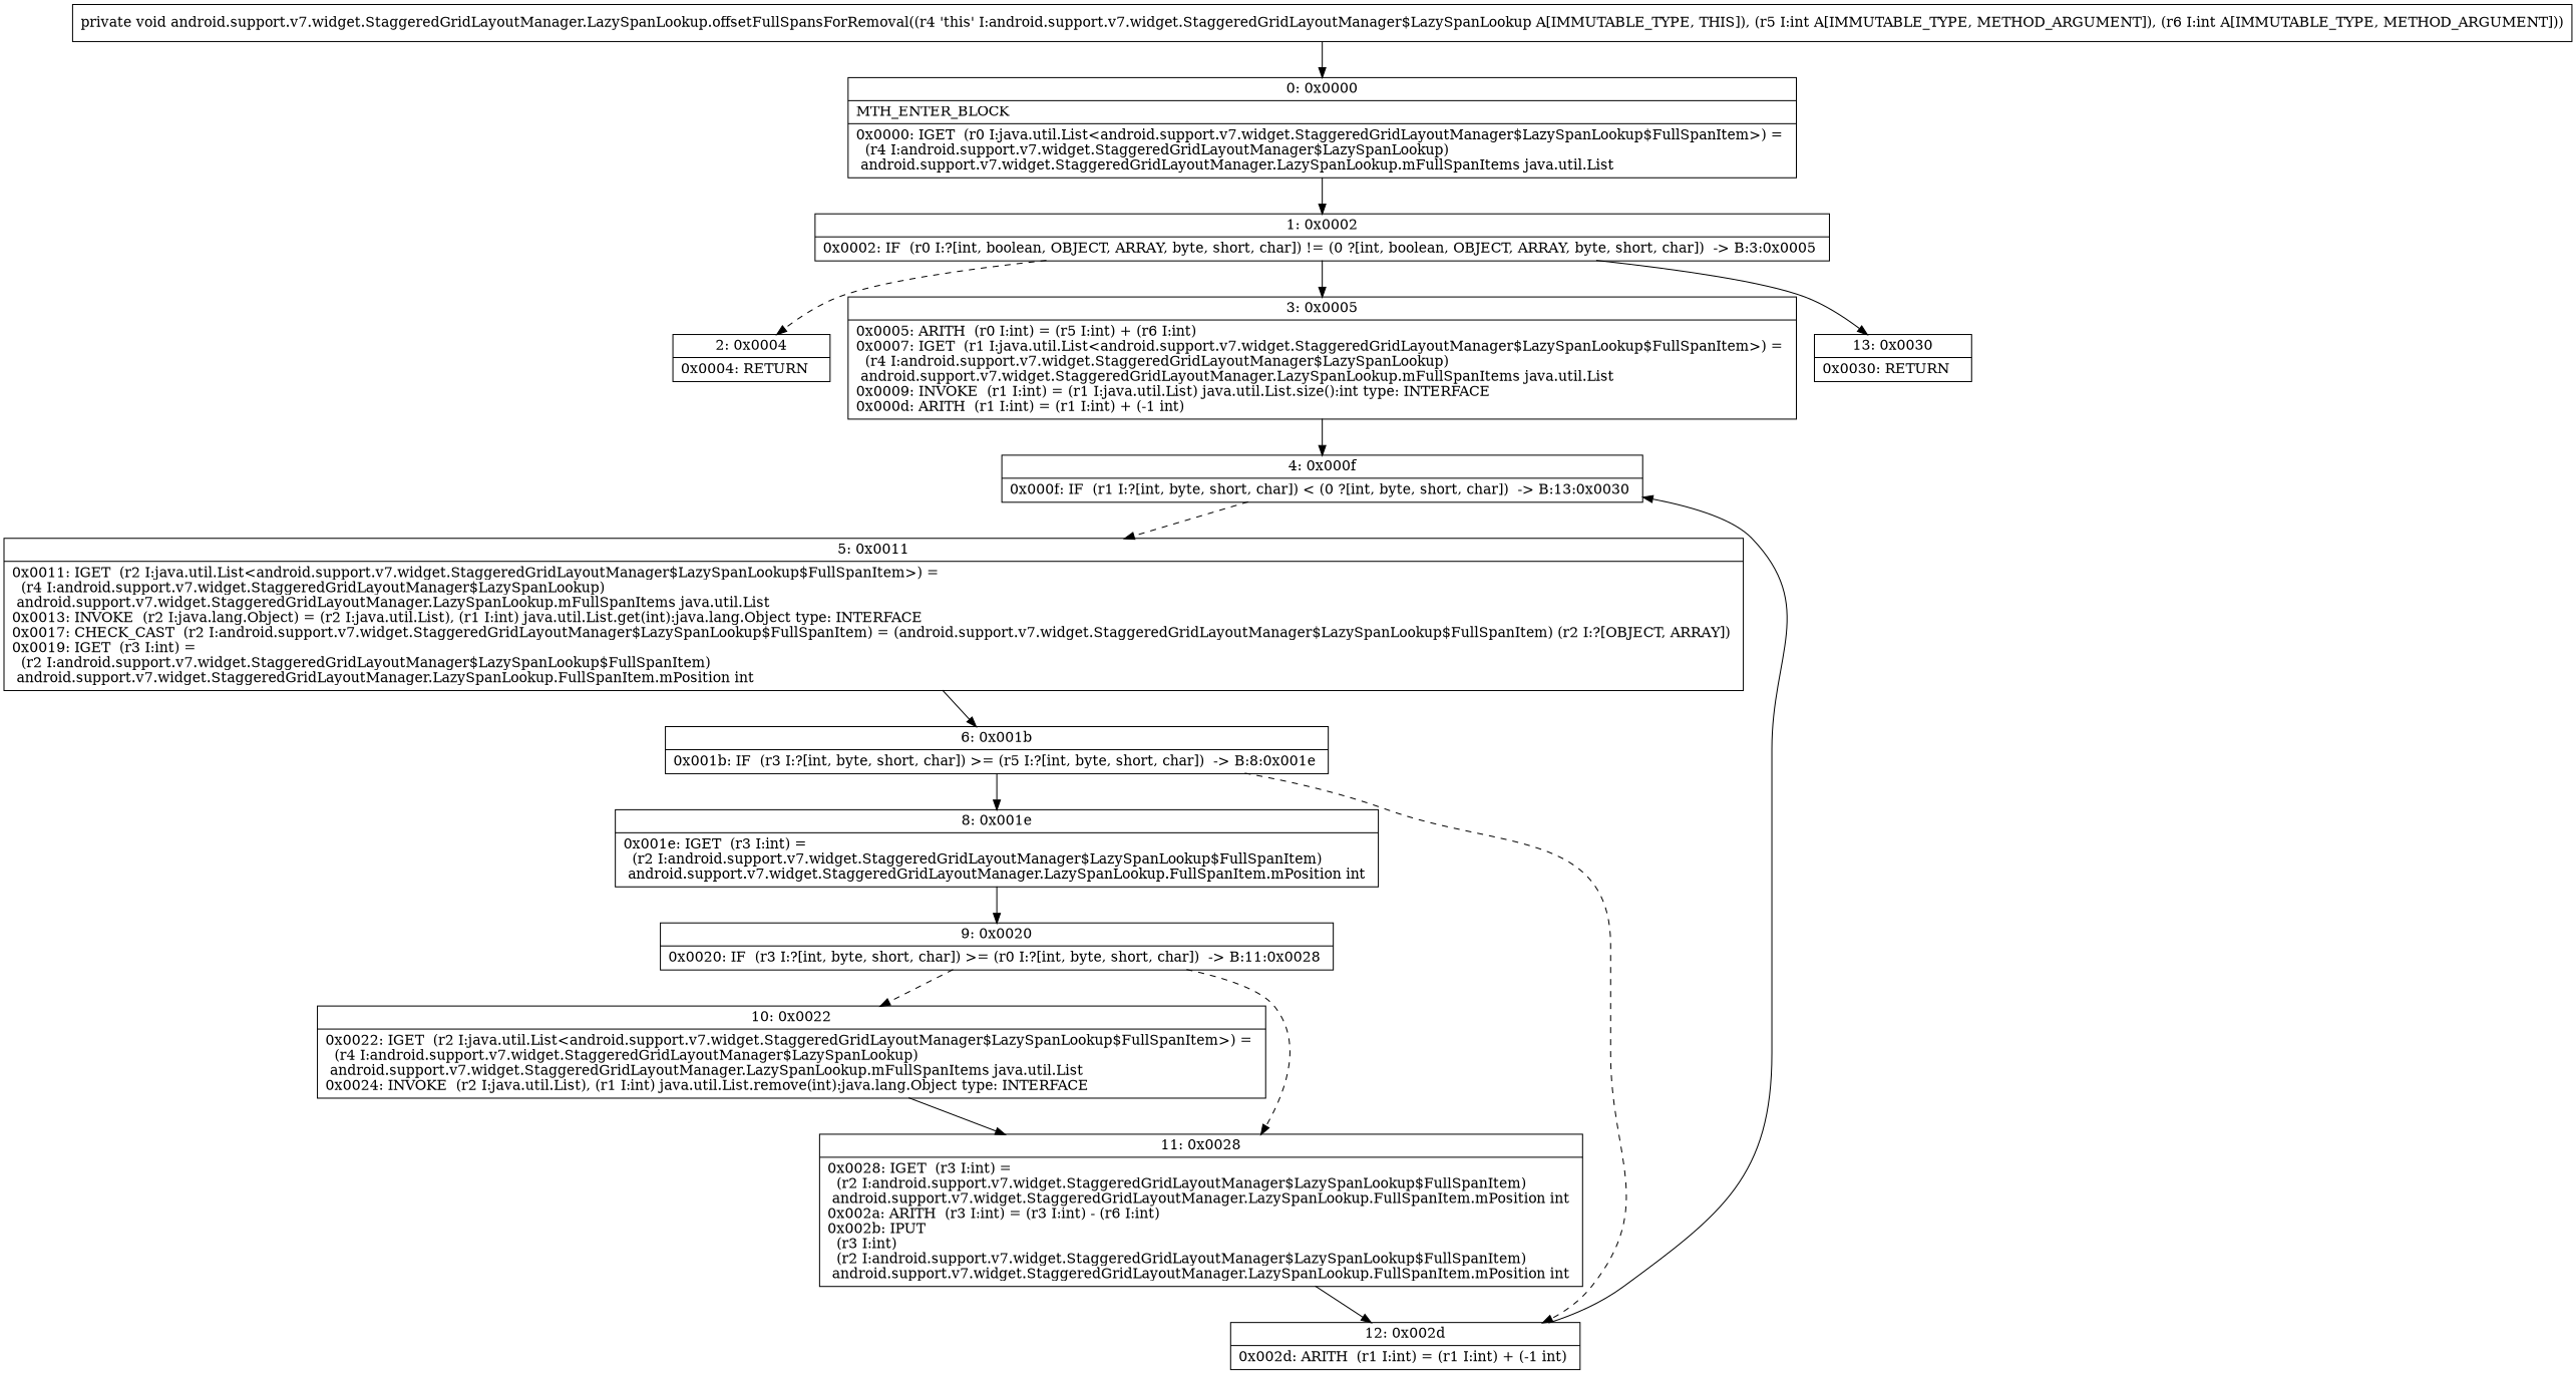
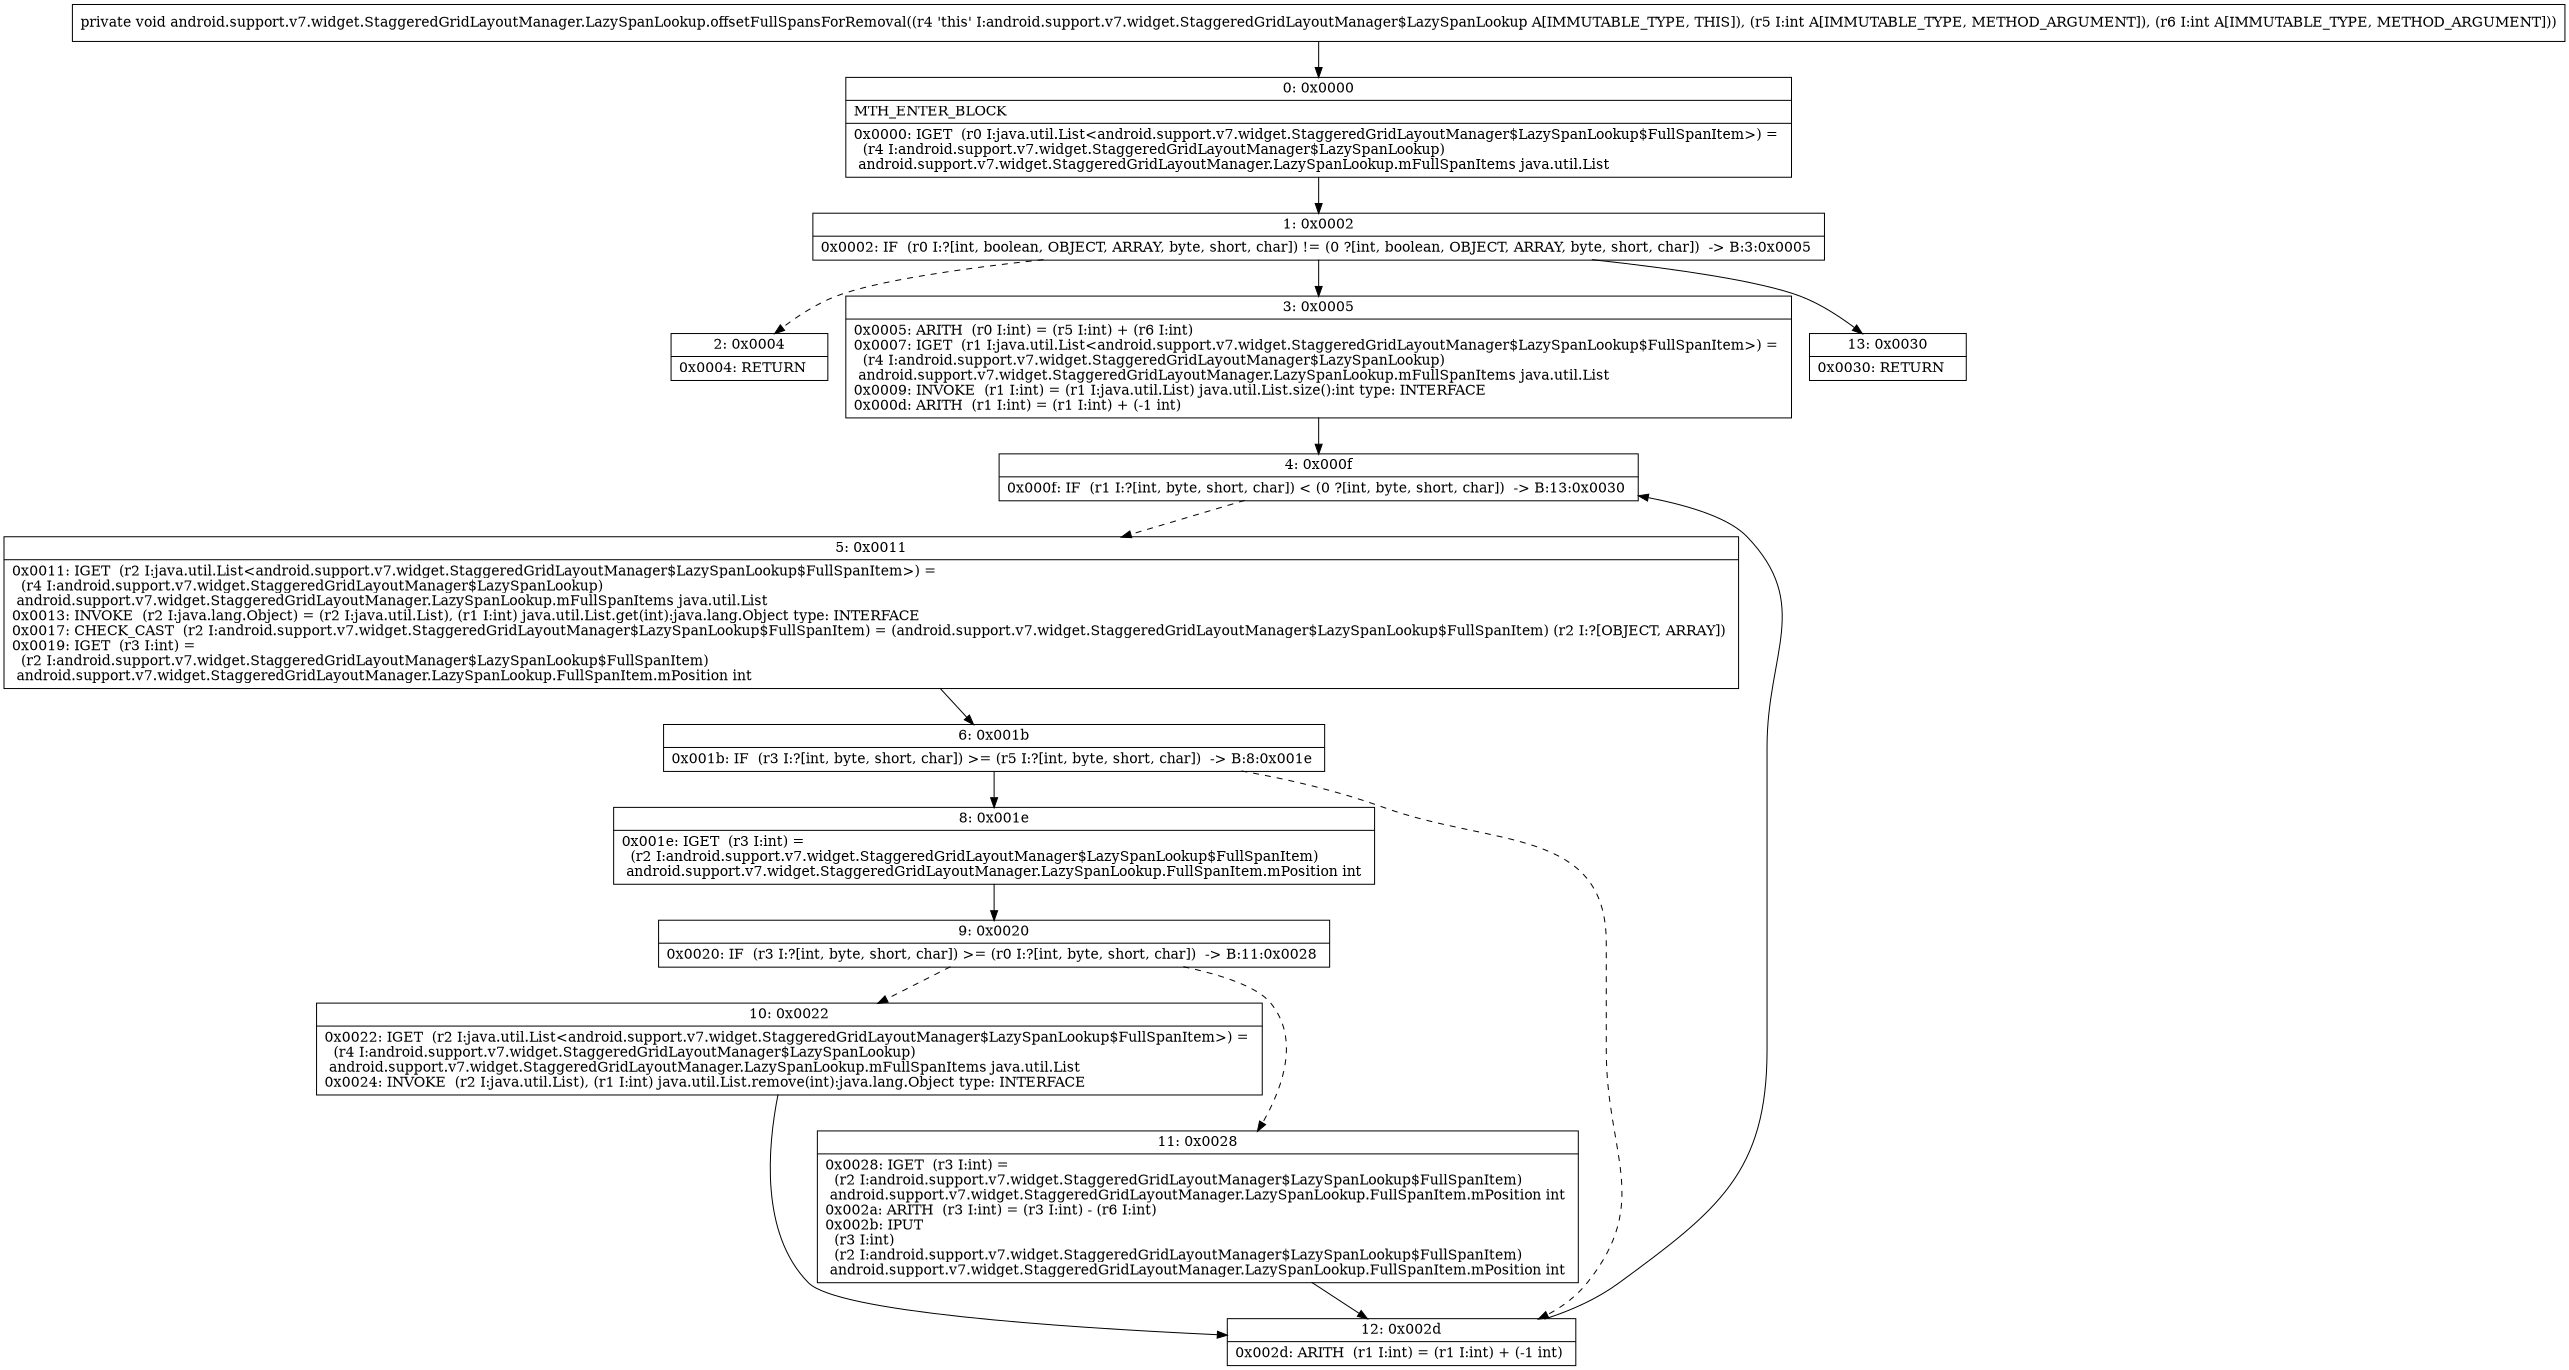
  digraph {
    node [shape=record]
    n1 [label="{0\:\ 0x0000|MTH_ENTER_BLOCK\l|0x0000: IGET  (r0 I:java.util.List\<android.support.v7.widget.StaggeredGridLayoutManager$LazySpanLookup$FullSpanItem\>) = \l  (r4 I:android.support.v7.widget.StaggeredGridLayoutManager$LazySpanLookup)\l android.support.v7.widget.StaggeredGridLayoutManager.LazySpanLookup.mFullSpanItems java.util.List \l}"]
    n2 [label="{1\:\ 0x0002|0x0002: IF  (r0 I:?[int, boolean, OBJECT, ARRAY, byte, short, char]) != (0 ?[int, boolean, OBJECT, ARRAY, byte, short, char])  \-\> B:3:0x0005 \l}"]
    n3 [label="{2\:\ 0x0004|0x0004: RETURN   \l}"]
    n4 [label="{3\:\ 0x0005|0x0005: ARITH  (r0 I:int) = (r5 I:int) + (r6 I:int) \l0x0007: IGET  (r1 I:java.util.List\<android.support.v7.widget.StaggeredGridLayoutManager$LazySpanLookup$FullSpanItem\>) = \l  (r4 I:android.support.v7.widget.StaggeredGridLayoutManager$LazySpanLookup)\l android.support.v7.widget.StaggeredGridLayoutManager.LazySpanLookup.mFullSpanItems java.util.List \l0x0009: INVOKE  (r1 I:int) = (r1 I:java.util.List) java.util.List.size():int type: INTERFACE \l0x000d: ARITH  (r1 I:int) = (r1 I:int) + (\-1 int) \l}"]
    n5 [label="{13\:\ 0x0030|0x0030: RETURN   \l}"]
    n6 [label="{4\:\ 0x000f|0x000f: IF  (r1 I:?[int, byte, short, char]) \< (0 ?[int, byte, short, char])  \-\> B:13:0x0030 \l}"]
    n7 [label="{5\:\ 0x0011|0x0011: IGET  (r2 I:java.util.List\<android.support.v7.widget.StaggeredGridLayoutManager$LazySpanLookup$FullSpanItem\>) = \l  (r4 I:android.support.v7.widget.StaggeredGridLayoutManager$LazySpanLookup)\l android.support.v7.widget.StaggeredGridLayoutManager.LazySpanLookup.mFullSpanItems java.util.List \l0x0013: INVOKE  (r2 I:java.lang.Object) = (r2 I:java.util.List), (r1 I:int) java.util.List.get(int):java.lang.Object type: INTERFACE \l0x0017: CHECK_CAST  (r2 I:android.support.v7.widget.StaggeredGridLayoutManager$LazySpanLookup$FullSpanItem) = (android.support.v7.widget.StaggeredGridLayoutManager$LazySpanLookup$FullSpanItem) (r2 I:?[OBJECT, ARRAY]) \l0x0019: IGET  (r3 I:int) = \l  (r2 I:android.support.v7.widget.StaggeredGridLayoutManager$LazySpanLookup$FullSpanItem)\l android.support.v7.widget.StaggeredGridLayoutManager.LazySpanLookup.FullSpanItem.mPosition int \l}"]
    n8 [label="{6\:\ 0x001b|0x001b: IF  (r3 I:?[int, byte, short, char]) \>= (r5 I:?[int, byte, short, char])  \-\> B:8:0x001e \l}"]
    n9 [label="{8\:\ 0x001e|0x001e: IGET  (r3 I:int) = \l  (r2 I:android.support.v7.widget.StaggeredGridLayoutManager$LazySpanLookup$FullSpanItem)\l android.support.v7.widget.StaggeredGridLayoutManager.LazySpanLookup.FullSpanItem.mPosition int \l}"]
    n10 [label="{12\:\ 0x002d|0x002d: ARITH  (r1 I:int) = (r1 I:int) + (\-1 int) \l}"]
    n11 [label="{9\:\ 0x0020|0x0020: IF  (r3 I:?[int, byte, short, char]) \>= (r0 I:?[int, byte, short, char])  \-\> B:11:0x0028 \l}"]
    n12 [label="{10\:\ 0x0022|0x0022: IGET  (r2 I:java.util.List\<android.support.v7.widget.StaggeredGridLayoutManager$LazySpanLookup$FullSpanItem\>) = \l  (r4 I:android.support.v7.widget.StaggeredGridLayoutManager$LazySpanLookup)\l android.support.v7.widget.StaggeredGridLayoutManager.LazySpanLookup.mFullSpanItems java.util.List \l0x0024: INVOKE  (r2 I:java.util.List), (r1 I:int) java.util.List.remove(int):java.lang.Object type: INTERFACE \l}"]
    n13 [label="{11\:\ 0x0028|0x0028: IGET  (r3 I:int) = \l  (r2 I:android.support.v7.widget.StaggeredGridLayoutManager$LazySpanLookup$FullSpanItem)\l android.support.v7.widget.StaggeredGridLayoutManager.LazySpanLookup.FullSpanItem.mPosition int \l0x002a: ARITH  (r3 I:int) = (r3 I:int) \- (r6 I:int) \l0x002b: IPUT  \l  (r3 I:int)\l  (r2 I:android.support.v7.widget.StaggeredGridLayoutManager$LazySpanLookup$FullSpanItem)\l android.support.v7.widget.StaggeredGridLayoutManager.LazySpanLookup.FullSpanItem.mPosition int \l}"]
    n14 [label="{private void android.support.v7.widget.StaggeredGridLayoutManager.LazySpanLookup.offsetFullSpansForRemoval((r4 'this' I:android.support.v7.widget.StaggeredGridLayoutManager$LazySpanLookup A[IMMUTABLE_TYPE, THIS]), (r5 I:int A[IMMUTABLE_TYPE, METHOD_ARGUMENT]), (r6 I:int A[IMMUTABLE_TYPE, METHOD_ARGUMENT])) }"]
    n1 -> n2
    n2 -> n3 [style=dashed]
    n2 -> n4
    n2 -> n5
    n4 -> n6
    n6 -> n7 [style=dashed]
    n7 -> n8
    n8 -> n9
    n8 -> n10 [style=dashed]
    n9 -> n11
    n10 -> n6
    n11 -> n12 [style=dashed]
    n11 -> n13 [style=dashed]
-   n12 -> n13
+   n12 -> n10
    n13 -> n10
    n14 -> n1
  }
